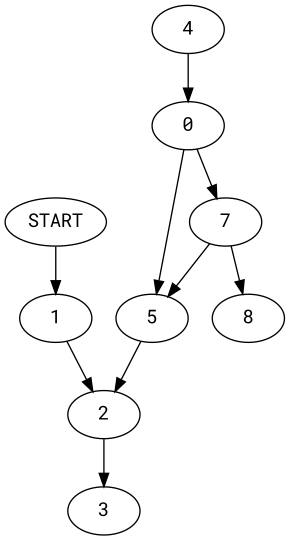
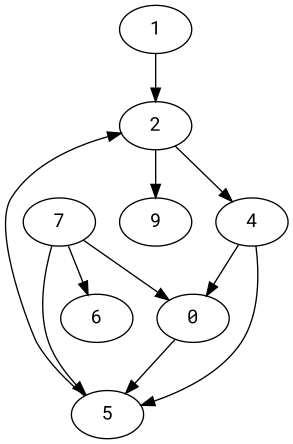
  digraph {
    fontname="Roboto Mono"
    node [fontname="Roboto Mono"]
    edge [fontname="Roboto Mono"]
-   n1 [label=START]
    1
    2
-   3
+   3 [label=9]
    4
    5
    n7 [label=0]
    7
-   8
-   n1 -> 1
+   8 [label=6]
    1 -> 2
    2 -> 3
+   2 -> 4
+   4 -> 5
    4 -> n7
    5 -> 2
    n7 -> 5
-   n7 -> 7
+   7 -> n7
    7 -> 5
    7 -> 8
  }
